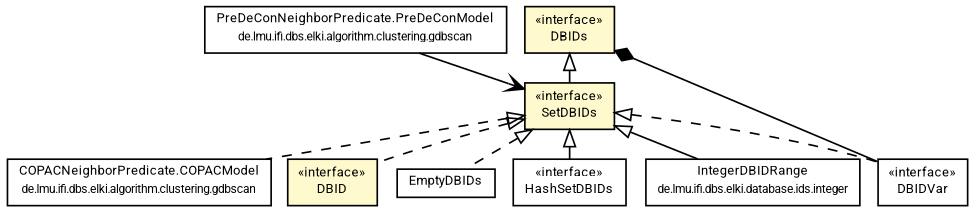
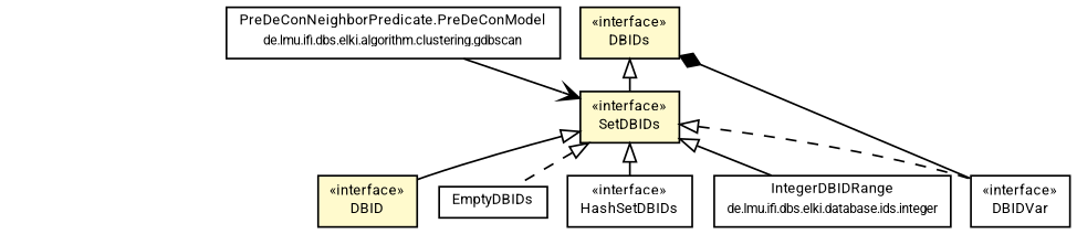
  digraph {
    nodesep=0.15
    rankdir=TB
    ranksep=0.25
    node [fontcolor=black fontname=Roboto fontsize=8 margin=0 shape=plaintext]
    edge [color=black fontname=Roboto fontsize=7 labelfontname=Roboto labelfontsize=7 weight=9 arrowtail=empty dir=back style=dashed]
-   n1 [height=0 label=<<table title="de.lmu.ifi.dbs.elki.algorithm.clustering.gdbscan.COPACNeighborPredicate.COPACModel" border="0" cellborder="1" cellspacing="0" cellpadding="2" href="../../algorithm/clustering/gdbscan/COPACNeighborPredicate.COPACModel.html" target="_parent"> 		<tr><td><table border="0" cellspacing="0" cellpadding="1"> 		<tr><td align="center" balign="center"> <font face="Roboto">COPACNeighborPredicate.COPACModel</font> </td></tr> 		<tr><td align="center" balign="center"> <font face="Roboto" point-size="7.0">de.lmu.ifi.dbs.elki.algorithm.clustering.gdbscan</font> </td></tr> 		</table></td></tr> 		</table>> width=0]
    n2 [height=0 label=<<table title="de.lmu.ifi.dbs.elki.algorithm.clustering.gdbscan.PreDeConNeighborPredicate.PreDeConModel" border="0" cellborder="1" cellspacing="0" cellpadding="2" href="../../algorithm/clustering/gdbscan/PreDeConNeighborPredicate.PreDeConModel.html" target="_parent"> 		<tr><td><table border="0" cellspacing="0" cellpadding="1"> 		<tr><td align="center" balign="center"> <font face="Roboto">PreDeConNeighborPredicate.PreDeConModel</font> </td></tr> 		<tr><td align="center" balign="center"> <font face="Roboto" point-size="7.0">de.lmu.ifi.dbs.elki.algorithm.clustering.gdbscan</font> </td></tr> 		</table></td></tr> 		</table>> width=0]
    n3 [height=0 label=<<table title="de.lmu.ifi.dbs.elki.database.ids.SetDBIDs" border="0" cellborder="1" cellspacing="0" cellpadding="2" bgcolor="lemonChiffon" href="SetDBIDs.html" target="_parent"> 		<tr><td><table border="0" cellspacing="0" cellpadding="1"> 		<tr><td align="center" balign="center"> &#171;interface&#187; </td></tr> 		<tr><td align="center" balign="center"> <font face="Roboto">SetDBIDs</font> </td></tr> 		</table></td></tr> 		</table>> width=0]
    n4 [height=0 label=<<table title="de.lmu.ifi.dbs.elki.database.ids.DBID" border="0" cellborder="1" cellspacing="0" cellpadding="2" bgcolor="LemonChiffon" href="DBID.html" target="_parent"> 		<tr><td><table border="0" cellspacing="0" cellpadding="1"> 		<tr><td align="center" balign="center"> &#171;interface&#187; </td></tr> 		<tr><td align="center" balign="center"> <font face="Roboto">DBID</font> </td></tr> 		</table></td></tr> 		</table>> width=0]
    n5 [height=0 label=<<table title="de.lmu.ifi.dbs.elki.database.ids.DBIDVar" border="0" cellborder="1" cellspacing="0" cellpadding="2" href="DBIDVar.html" target="_parent"> 		<tr><td><table border="0" cellspacing="0" cellpadding="1"> 		<tr><td align="center" balign="center"> &#171;interface&#187; </td></tr> 		<tr><td align="center" balign="center"> <font face="Roboto">DBIDVar</font> </td></tr> 		</table></td></tr> 		</table>> width=0]
    n6 [height=0 label=<<table title="de.lmu.ifi.dbs.elki.database.ids.EmptyDBIDs" border="0" cellborder="1" cellspacing="0" cellpadding="2" href="EmptyDBIDs.html" target="_parent"> 		<tr><td><table border="0" cellspacing="0" cellpadding="1"> 		<tr><td align="center" balign="center"> <font face="Roboto">EmptyDBIDs</font> </td></tr> 		</table></td></tr> 		</table>> width=0]
    n7 [height=0 label=<<table title="de.lmu.ifi.dbs.elki.database.ids.HashSetDBIDs" border="0" cellborder="1" cellspacing="0" cellpadding="2" href="HashSetDBIDs.html" target="_parent"> 		<tr><td><table border="0" cellspacing="0" cellpadding="1"> 		<tr><td align="center" balign="center"> &#171;interface&#187; </td></tr> 		<tr><td align="center" balign="center"> <font face="Roboto">HashSetDBIDs</font> </td></tr> 		</table></td></tr> 		</table>> width=0]
    n8 [height=0 label=<<table title="de.lmu.ifi.dbs.elki.database.ids.integer.IntegerDBIDRange" border="0" cellborder="1" cellspacing="0" cellpadding="2" href="integer/IntegerDBIDRange.html" target="_parent"> 		<tr><td><table border="0" cellspacing="0" cellpadding="1"> 		<tr><td align="center" balign="center"> <font face="Roboto">IntegerDBIDRange</font> </td></tr> 		<tr><td align="center" balign="center"> <font face="Roboto" point-size="7.0">de.lmu.ifi.dbs.elki.database.ids.integer</font> </td></tr> 		</table></td></tr> 		</table>> width=0]
    n9 [height=0 label=<<table title="de.lmu.ifi.dbs.elki.database.ids.DBIDs" border="0" cellborder="1" cellspacing="0" cellpadding="2" bgcolor="LemonChiffon" href="DBIDs.html" target="_parent"> 		<tr><td><table border="0" cellspacing="0" cellpadding="1"> 		<tr><td align="center" balign="center"> &#171;interface&#187; </td></tr> 		<tr><td align="center" balign="center"> <font face="Roboto">DBIDs</font> </td></tr> 		</table></td></tr> 		</table>> width=0]
    n2 -> n3 [arrowhead=open weight=1 arrowtail="" dir="" style=""]
-   n3 -> n1
-   n3 -> n4
+   n3 -> n4 [style=solid]
    n3 -> n5
    n3 -> n6
    n3 -> n7 [style=solid]
    n3 -> n8 [style=solid]
    n9 -> n3 [style=solid]
    n9 -> n5 [arrowhead=none arrowtail=diamond weight=6 style=""]
  }
